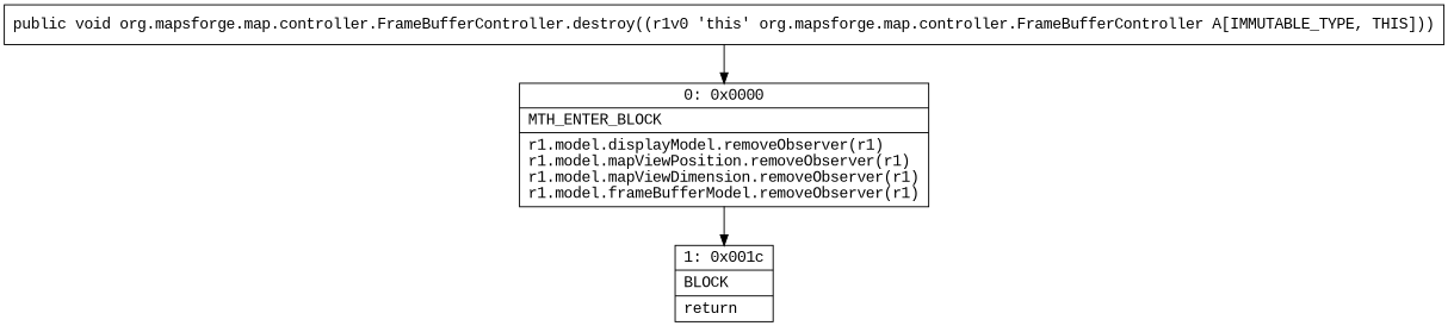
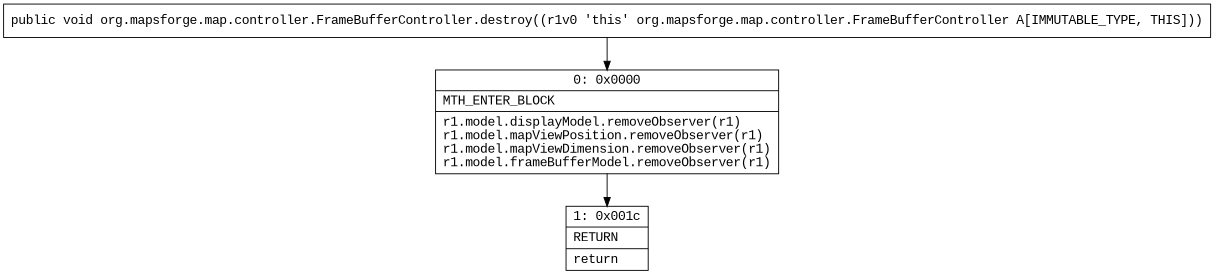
  digraph {
    fontname="Liberation Mono"
    node [shape=record fontname="Liberation Mono"]
    edge [fontname="Liberation Mono"]
    n1 [label="{0\:\ 0x0000|MTH_ENTER_BLOCK\l|r1.model.displayModel.removeObserver(r1)\lr1.model.mapViewPosition.removeObserver(r1)\lr1.model.mapViewDimension.removeObserver(r1)\lr1.model.frameBufferModel.removeObserver(r1)\l}"]
-   n2 [label="{1\:\ 0x001c|BLOCK\l|return\l}"]
+   n2 [label="{1\:\ 0x001c|RETURN\l|return\l}"]
    n3 [label="{public void org.mapsforge.map.controller.FrameBufferController.destroy((r1v0 'this' org.mapsforge.map.controller.FrameBufferController A[IMMUTABLE_TYPE, THIS])) }"]
    n1 -> n2
    n3 -> n1
  }
